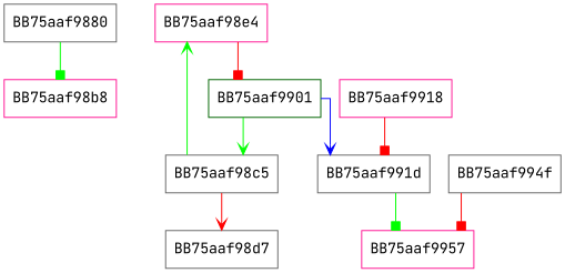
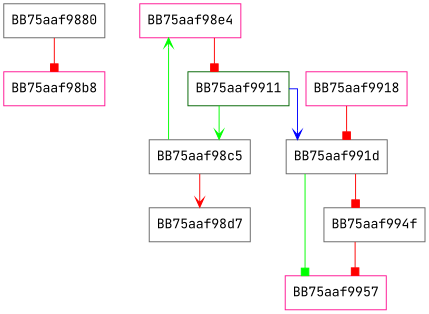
  digraph {
    fontname="JetBrains Mono"
    splines=ortho
    node [color=gray40 fontname="JetBrains Mono" shape=box]
    edge [arrowhead=box color=red fontname="JetBrains Mono"]
    BB75aaf98b8 [color=deeppink]
    BB75aaf9880
    BB75aaf98e4 [color=deeppink]
    BB75aaf98c5
    BB75aaf98d7
-   BB75aaf9911 [color=darkgreen label=BB75aaf9901]
+   BB75aaf9911 [color=darkgreen]
    BB75aaf9918 [color=deeppink]
    BB75aaf991d
    BB75aaf9957 [color=deeppink]
    BB75aaf994f
-   BB75aaf9880 -> BB75aaf98b8 [color=green]
+   BB75aaf9880 -> BB75aaf98b8
    BB75aaf98e4 -> BB75aaf9911
    BB75aaf98c5 -> BB75aaf98e4 [arrowhead=vee color=green]
    BB75aaf98c5 -> BB75aaf98d7 [arrowhead=vee]
    BB75aaf9911 -> BB75aaf98c5 [arrowhead=vee color=green]
    BB75aaf9911 -> BB75aaf991d [arrowhead=vee color=blue]
    BB75aaf9918 -> BB75aaf991d
    BB75aaf991d -> BB75aaf9957 [color=green]
+   BB75aaf991d -> BB75aaf994f
    BB75aaf994f -> BB75aaf9957
  }
